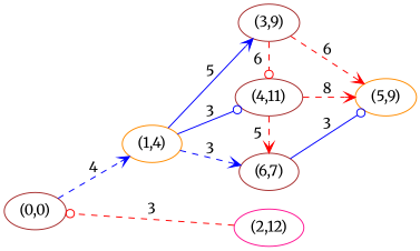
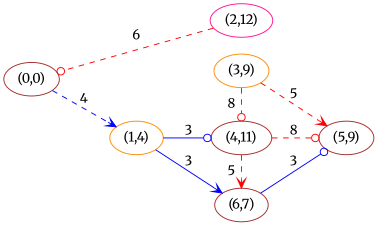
  digraph {
    fontname=Merriweather
    rankdir=LR
    ranksep=equally
    node [color=brown fontname=Merriweather]
    edge [arrowhead=vee color=blue fontname=Merriweather style=dashed]
    "(0,0)"
    "(1,4)" [color=darkorange]
    "(2,12)" [color=deeppink]
-   "(3,9)"
+   "(3,9)" [color=darkorange]
    "(4,11)"
    "(6,7)"
-   "(5,9)" [color=darkorange]
+   "(5,9)"
    subgraph sub_1 {
      rank=same
      "(0,0)"
    }
    subgraph sub_2 {
      rank=same
      "(1,4)"
    }
    subgraph sub_3 {
      rank=same
      "(2,12)"
      "(3,9)"
      "(4,11)"
      "(6,7)"
    }
    subgraph sub_4 {
      rank=same
      "(5,9)"
    }
    "(0,0)" -> "(1,4)" [label=4]
-   "(1,4)" -> "(3,9)" [label=5 style=""]
    "(1,4)" -> "(4,11)" [arrowhead=odot label=3 style=""]
-   "(1,4)" -> "(6,7)" [label=3]
-   "(2,12)" -> "(0,0)" [arrowhead=odot color=red label=3]
-   "(3,9)" -> "(4,11)" [arrowhead=odot color=red label=6]
-   "(3,9)" -> "(5,9)" [color=red label=6]
+   "(1,4)" -> "(6,7)" [label=3 style=""]
+   "(2,12)" -> "(0,0)" [arrowhead=odot color=red label=6]
+   "(3,9)" -> "(4,11)" [arrowhead=odot color=red label=8]
+   "(3,9)" -> "(5,9)" [color=red label=5]
    "(4,11)" -> "(6,7)" [color=red label=5]
-   "(4,11)" -> "(5,9)" [color=red label=8]
+   "(4,11)" -> "(5,9)" [arrowhead=odot color=red label=8]
    "(6,7)" -> "(5,9)" [arrowhead=odot label=3 style=""]
  }
